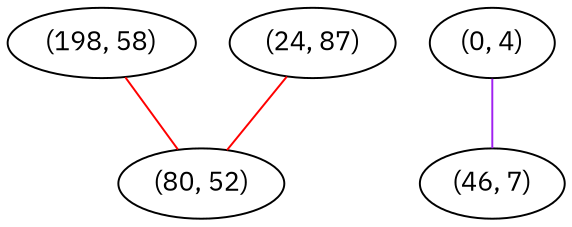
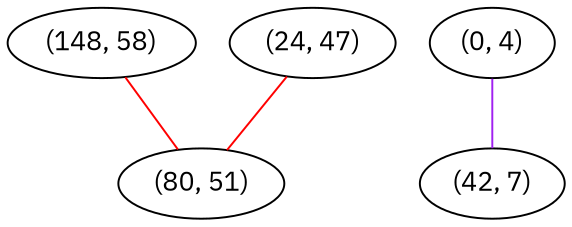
  graph {
    fontname="IBM Plex Sans"
    node [fontname="IBM Plex Sans"]
    edge [color=red fontname="IBM Plex Sans" weight=1]
-   "(148, 58)" [label="(198, 58)"]
-   "(80, 52)"
+   "(148, 58)"
+   "(80, 52)" [label="(80, 51)"]
    n3 [label="(0, 4)"]
-   "(42, 7)" [label="(46, 7)"]
-   "(24, 47)" [label="(24, 87)"]
+   "(42, 7)"
+   "(24, 47)"
    "(148, 58)" -- "(80, 52)"
    n3 -- "(42, 7)" [color=purple weight=4]
    "(24, 47)" -- "(80, 52)"
  }
